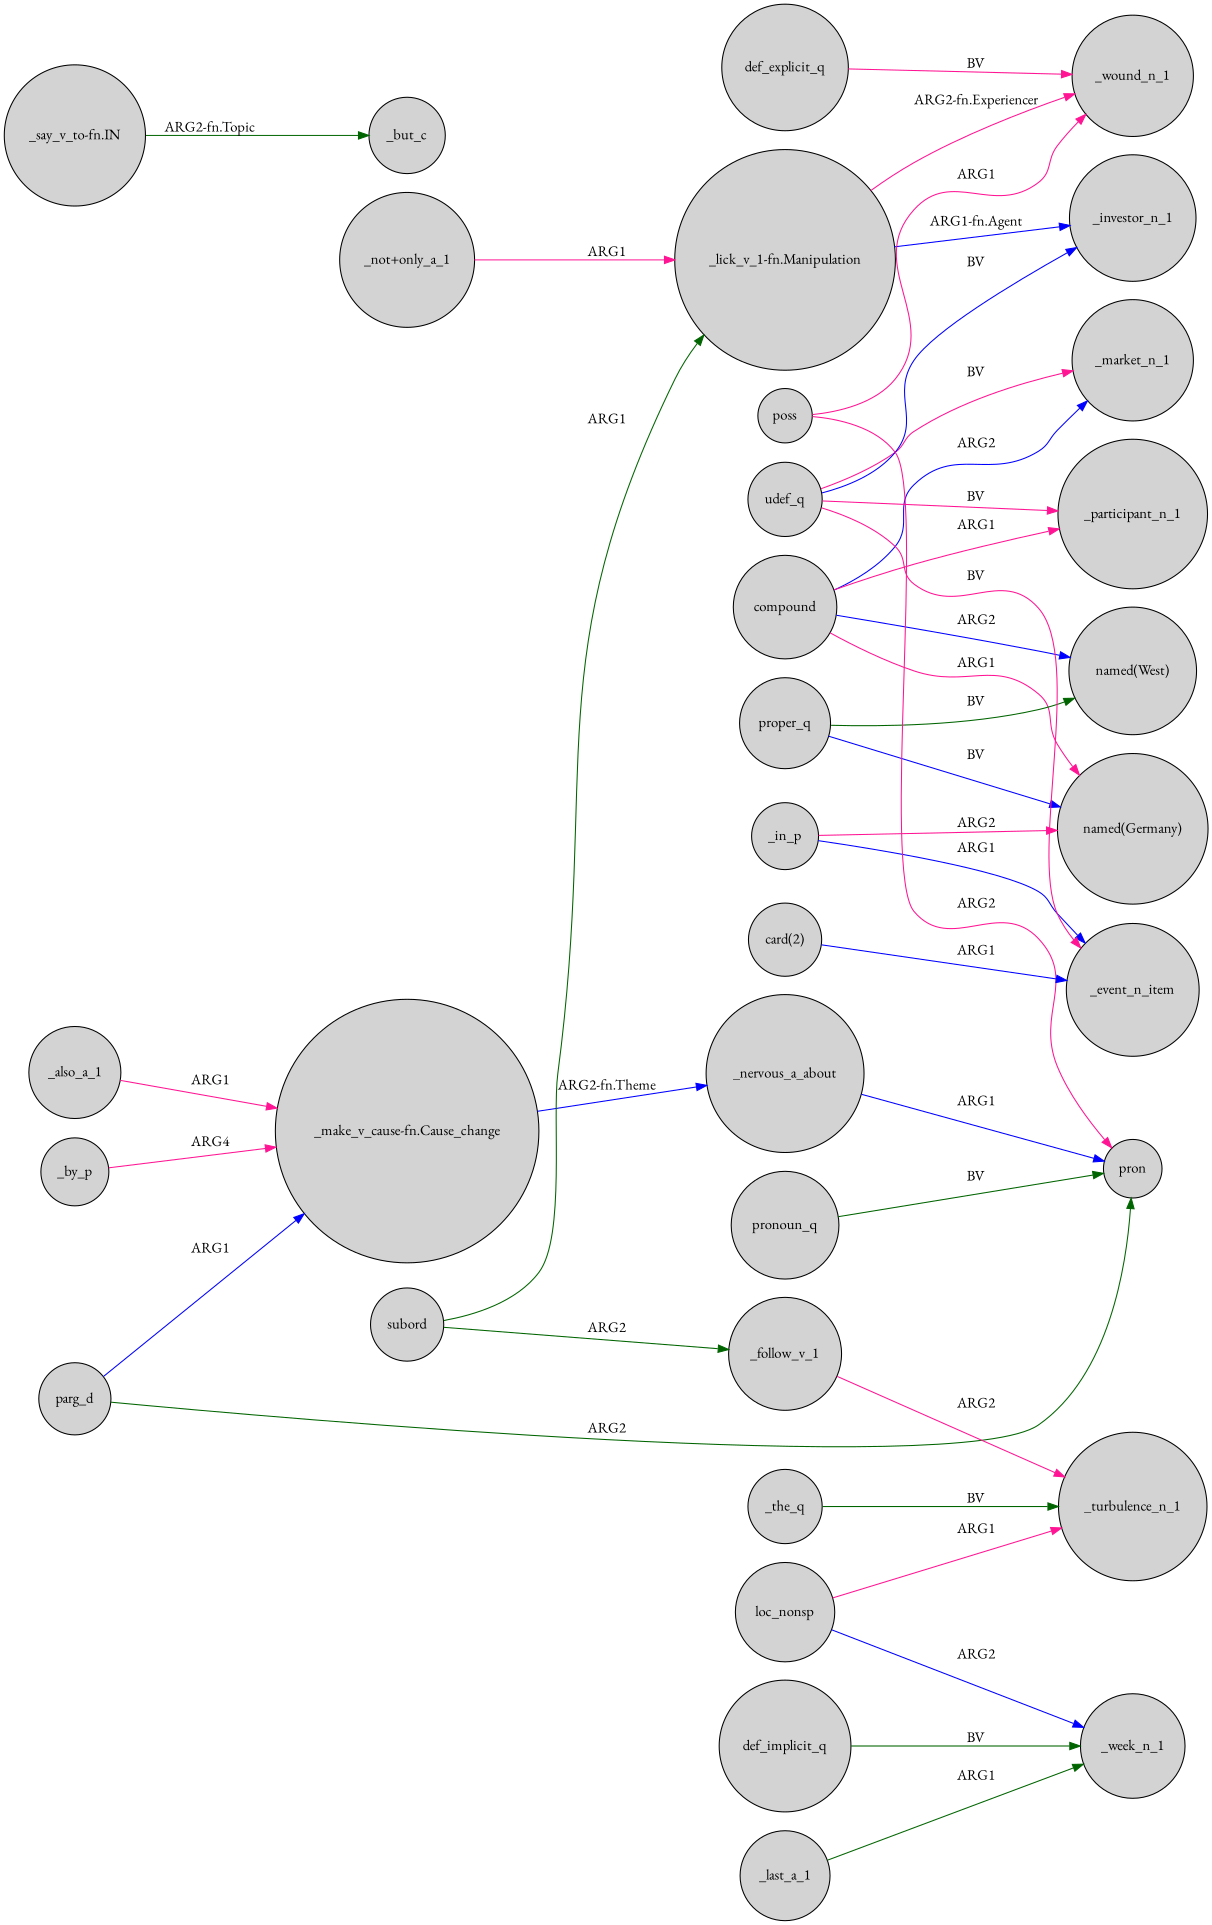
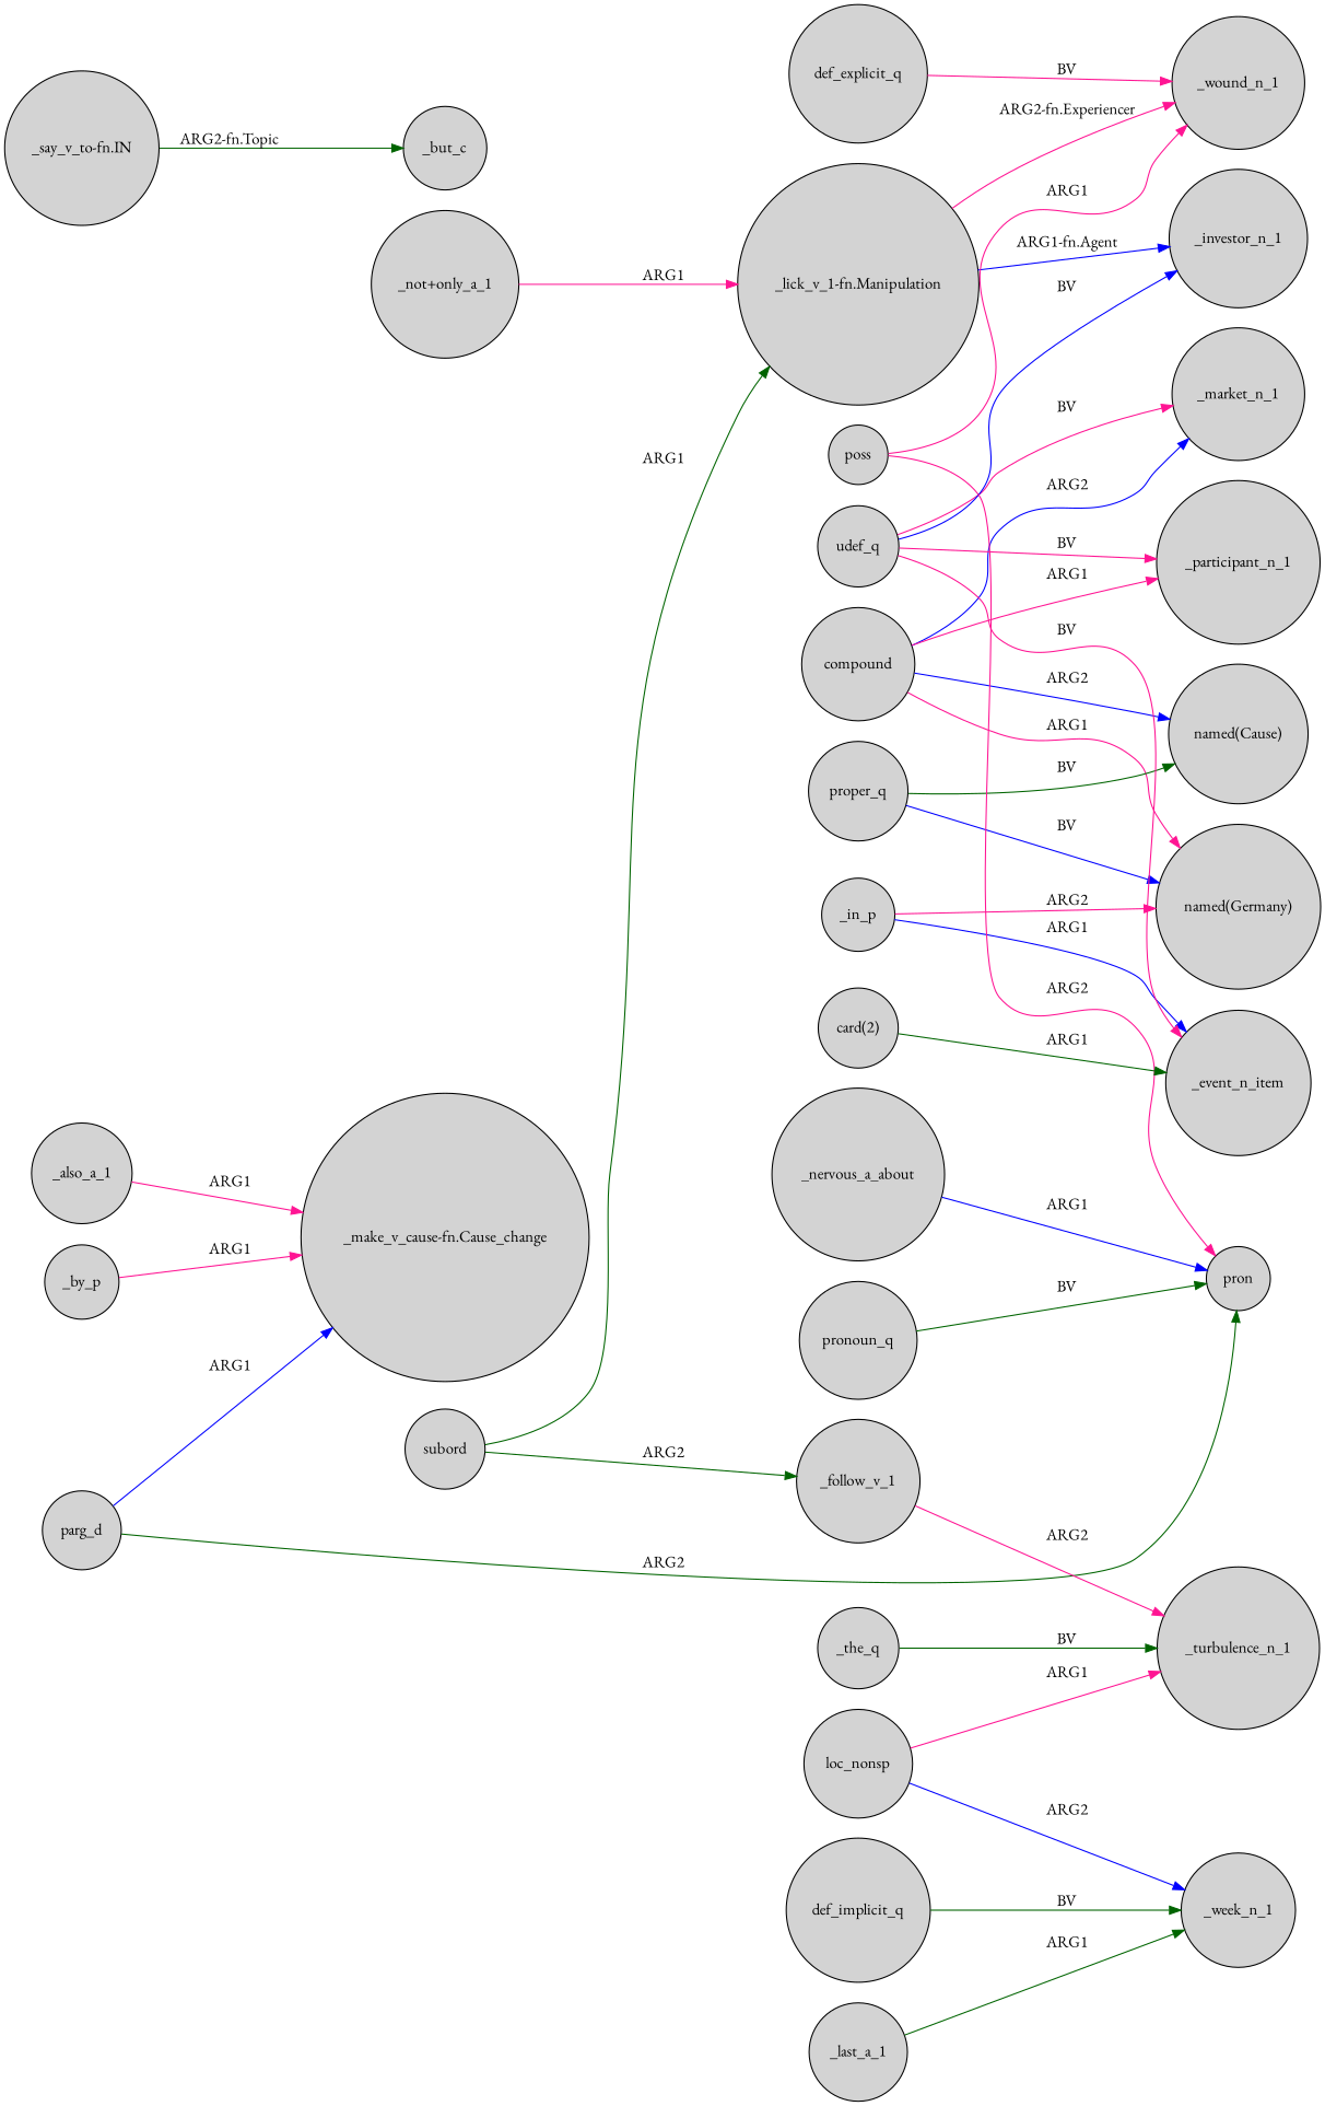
  digraph {
    fontname="EB Garamond"
    rankdir=LR
    node [fontname="EB Garamond" shape=circle style=filled]
    edge [color=deeppink fontname="EB Garamond"]
    compound
    _market_n_1
-   "named(West)"
+   "named(West)" [label="named(Cause)"]
    "named(Germany)"
    _participant_n_1
    "_lick_v_1-fn.Manipulation"
    _investor_n_1
    _wound_n_1
    _in_p
    _event_n_item
    "_not+only_a_1"
    loc_nonsp
    _turbulence_n_1
    _week_n_1
    def_implicit_q
    proper_q
    udef_q
    poss
    pron
    "card(2)"
    _by_p
    "_make_v_cause-fn.Cause_change"
    _nervous_a_about
    parg_d
    subord
    _follow_v_1
    "_say_v_to-fn.IN"
    _but_c
    pronoun_q
    _the_q
    _last_a_1
    _also_a_1
    def_explicit_q
    compound -> _market_n_1 [color=blue label=ARG2]
    compound -> "named(West)" [color=blue label=ARG2]
    compound -> "named(Germany)" [label=ARG1]
    compound -> _participant_n_1 [label=ARG1]
    "_lick_v_1-fn.Manipulation" -> _investor_n_1 [color=blue label="ARG1-fn.Agent"]
    "_lick_v_1-fn.Manipulation" -> _wound_n_1 [label="ARG2-fn.Experiencer"]
    _in_p -> "named(Germany)" [label=ARG2]
    _in_p -> _event_n_item [color=blue label=ARG1]
    "_not+only_a_1" -> "_lick_v_1-fn.Manipulation" [label=ARG1]
    loc_nonsp -> _turbulence_n_1 [label=ARG1]
    loc_nonsp -> _week_n_1 [color=blue label=ARG2]
    def_implicit_q -> _week_n_1 [color=darkgreen label=BV]
    proper_q -> "named(West)" [color=darkgreen label=BV]
    proper_q -> "named(Germany)" [color=blue label=BV]
    udef_q -> _market_n_1 [label=BV]
    udef_q -> _participant_n_1 [label=BV]
    udef_q -> _investor_n_1 [color=blue label=BV]
    udef_q -> _event_n_item [label=BV]
    poss -> _wound_n_1 [label=ARG1]
    poss -> pron [label=ARG2]
-   "card(2)" -> _event_n_item [color=blue label=ARG1]
-   _by_p -> "_make_v_cause-fn.Cause_change" [label=ARG4]
-   "_make_v_cause-fn.Cause_change" -> _nervous_a_about [color=blue label="ARG2-fn.Theme"]
+   "card(2)" -> _event_n_item [color=darkgreen label=ARG1]
+   _by_p -> "_make_v_cause-fn.Cause_change" [label=ARG1]
    _nervous_a_about -> pron [color=blue label=ARG1]
    parg_d -> pron [color=darkgreen label=ARG2]
    parg_d -> "_make_v_cause-fn.Cause_change" [color=blue label=ARG1]
    subord -> "_lick_v_1-fn.Manipulation" [color=darkgreen label=ARG1]
    subord -> _follow_v_1 [color=darkgreen label=ARG2]
    _follow_v_1 -> _turbulence_n_1 [label=ARG2]
    "_say_v_to-fn.IN" -> _but_c [color=darkgreen label="ARG2-fn.Topic"]
    pronoun_q -> pron [color=darkgreen label=BV]
    _the_q -> _turbulence_n_1 [color=darkgreen label=BV]
    _last_a_1 -> _week_n_1 [color=darkgreen label=ARG1]
    _also_a_1 -> "_make_v_cause-fn.Cause_change" [label=ARG1]
    def_explicit_q -> _wound_n_1 [label=BV]
  }
